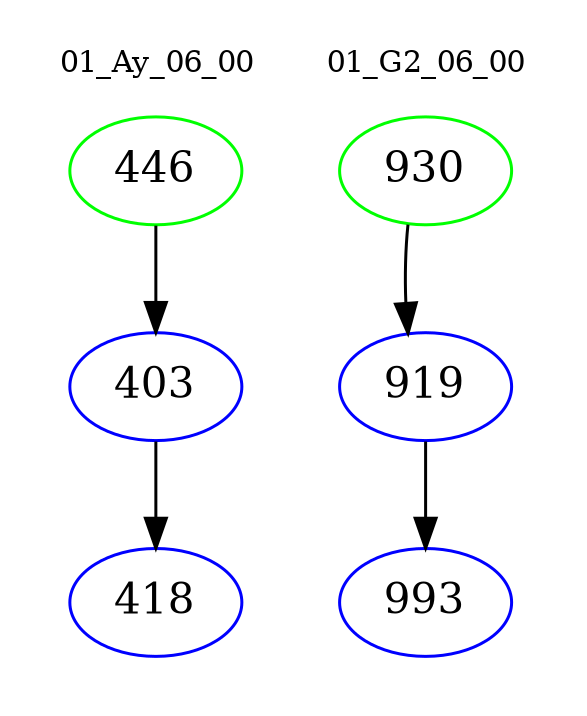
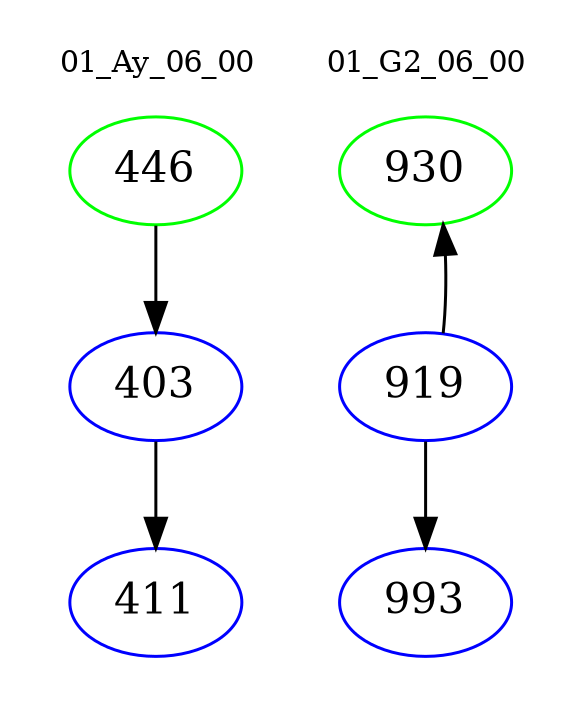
  digraph {
    node [color=blue]
    edge [color=black]
    n1 [color=green label=446]
    n2 [label=403]
-   n3 [label=418]
+   n3 [label=411]
    n4 [color=green label=930]
    n5 [label=919]
    n6 [label=993]
    subgraph cluster_1 {
      color=white
      fontsize=10
      label="01_Ay_06_00"
      n1
      n2
      n3
    }
    subgraph cluster_2 {
      color=white
      fontsize=10
      label="01_G2_06_00"
      n4
      n5
      n6
    }
    n1 -> n2
    n2 -> n3
-   n4 -> n5
+   n5 -> n4
    n5 -> n6
  }
